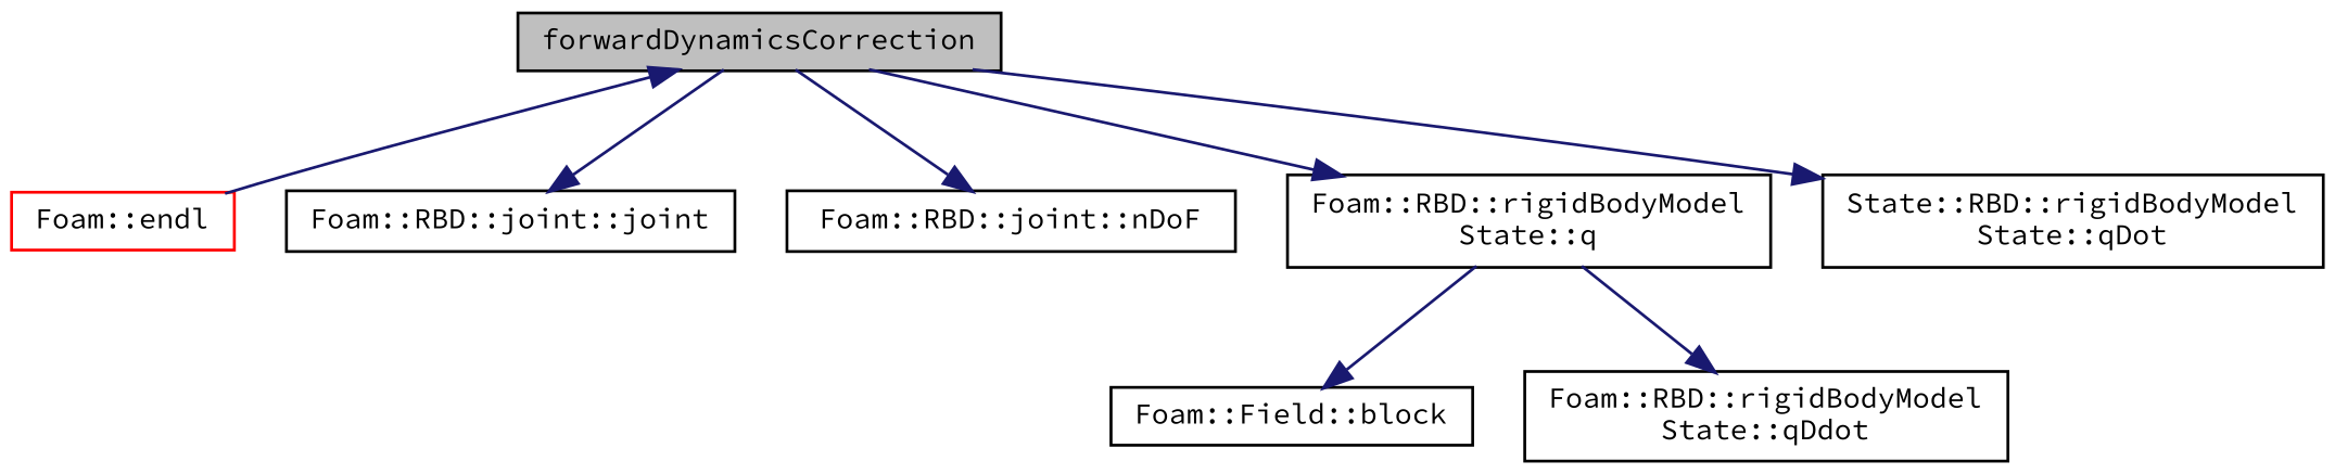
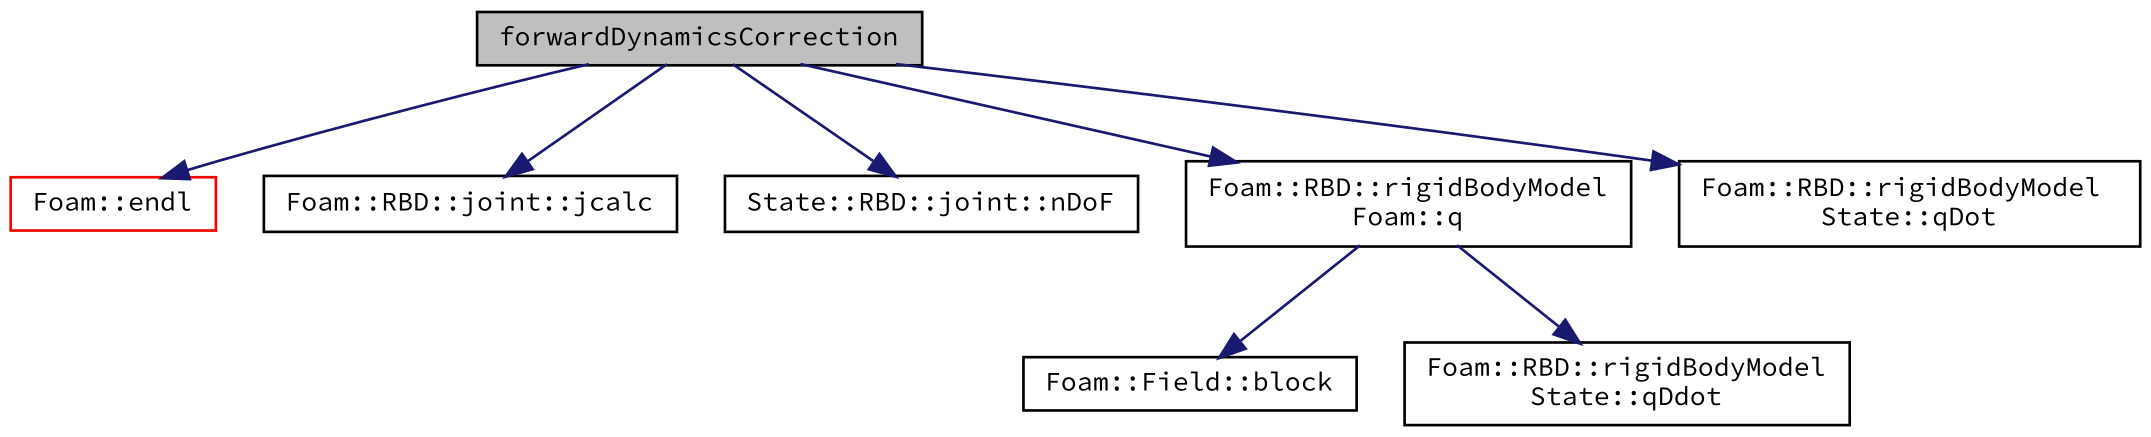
  digraph {
    fontname="Source Code Pro"
    rankdir=TB
    node [color=black fontname="Source Code Pro" fontsize=10 shape=record]
    edge [color=midnightblue fontname="Source Code Pro" fontsize=10 labelfontname=Helvetica labelfontsize=10 style=solid]
    n1 [fillcolor=grey75 fontcolor=black height=0.2 label=forwardDynamicsCorrection style=filled width=0.4]
    n2 [color=red height=0.2 label="Foam::endl" width=0.4]
-   n3 [height=0.2 label="Foam::RBD::joint::joint" width=0.4]
-   n4 [height=0.2 label="Foam::RBD::joint::nDoF" width=0.4]
-   n5 [height=0.2 label="Foam::RBD::rigidBodyModel\lState::q" width=0.4]
-   n6 [height=0.2 label="State::RBD::rigidBodyModel\lState::qDot" width=0.4]
+   n3 [height=0.2 label="Foam::RBD::joint::jcalc" width=0.4]
+   n4 [height=0.2 label="State::RBD::joint::nDoF" width=0.4]
+   n5 [height=0.2 label="Foam::RBD::rigidBodyModel\lFoam::q" width=0.4]
+   n6 [height=0.2 label="Foam::RBD::rigidBodyModel\lState::qDot" width=0.4]
    n7 [height=0.2 label="Foam::Field::block" width=0.4]
    n8 [height=0.2 label="Foam::RBD::rigidBodyModel\lState::qDdot" width=0.4]
-   n2 -> n1
+   n1 -> n2
    n1 -> n3
    n1 -> n4
    n1 -> n5
    n1 -> n6
    n5 -> n7
    n5 -> n8
  }
